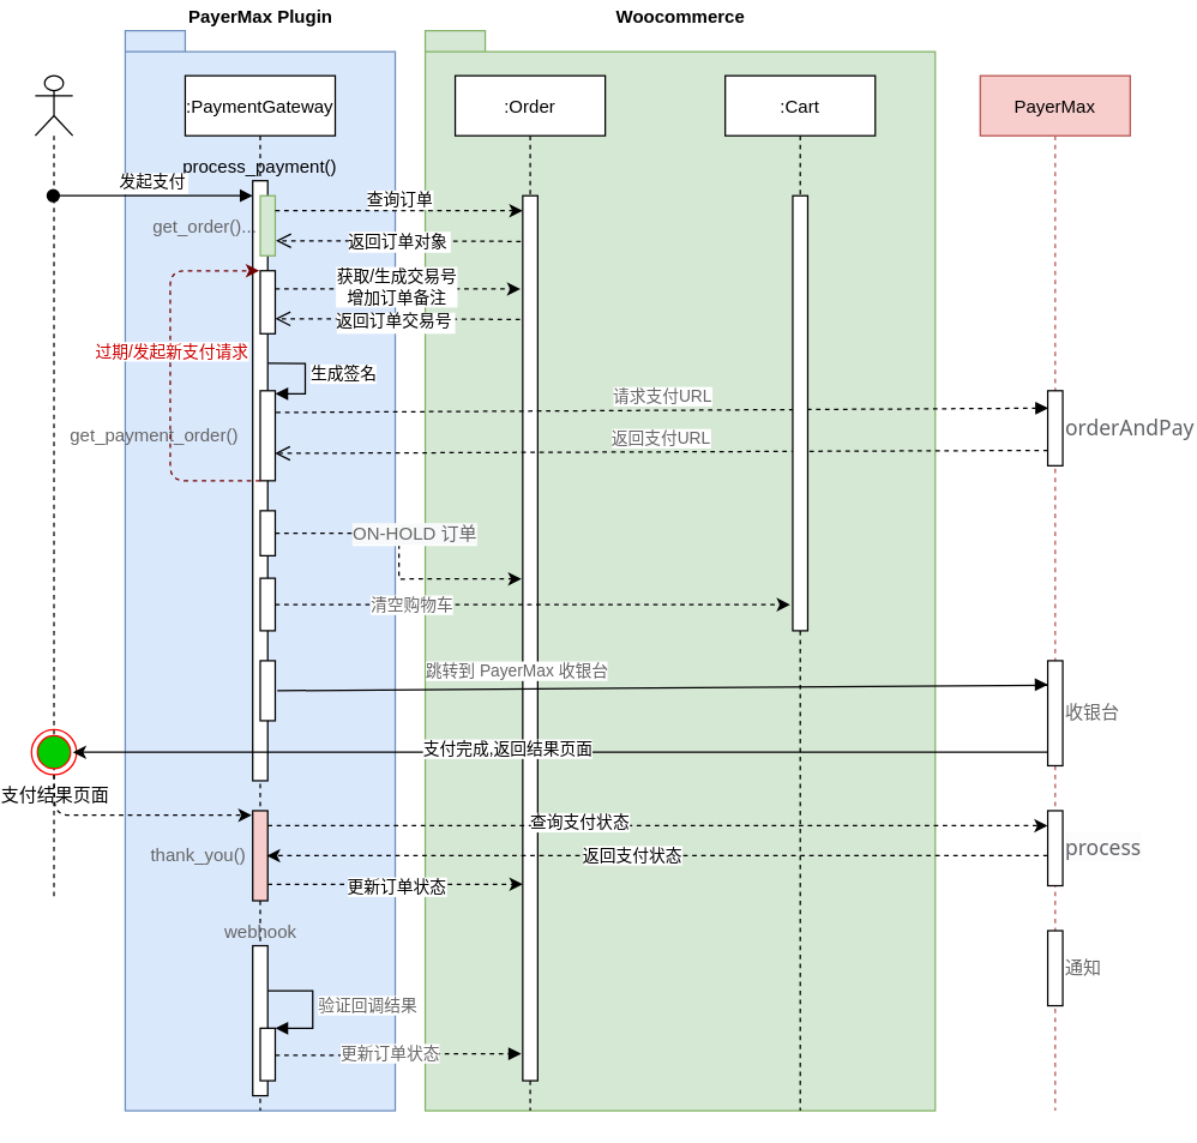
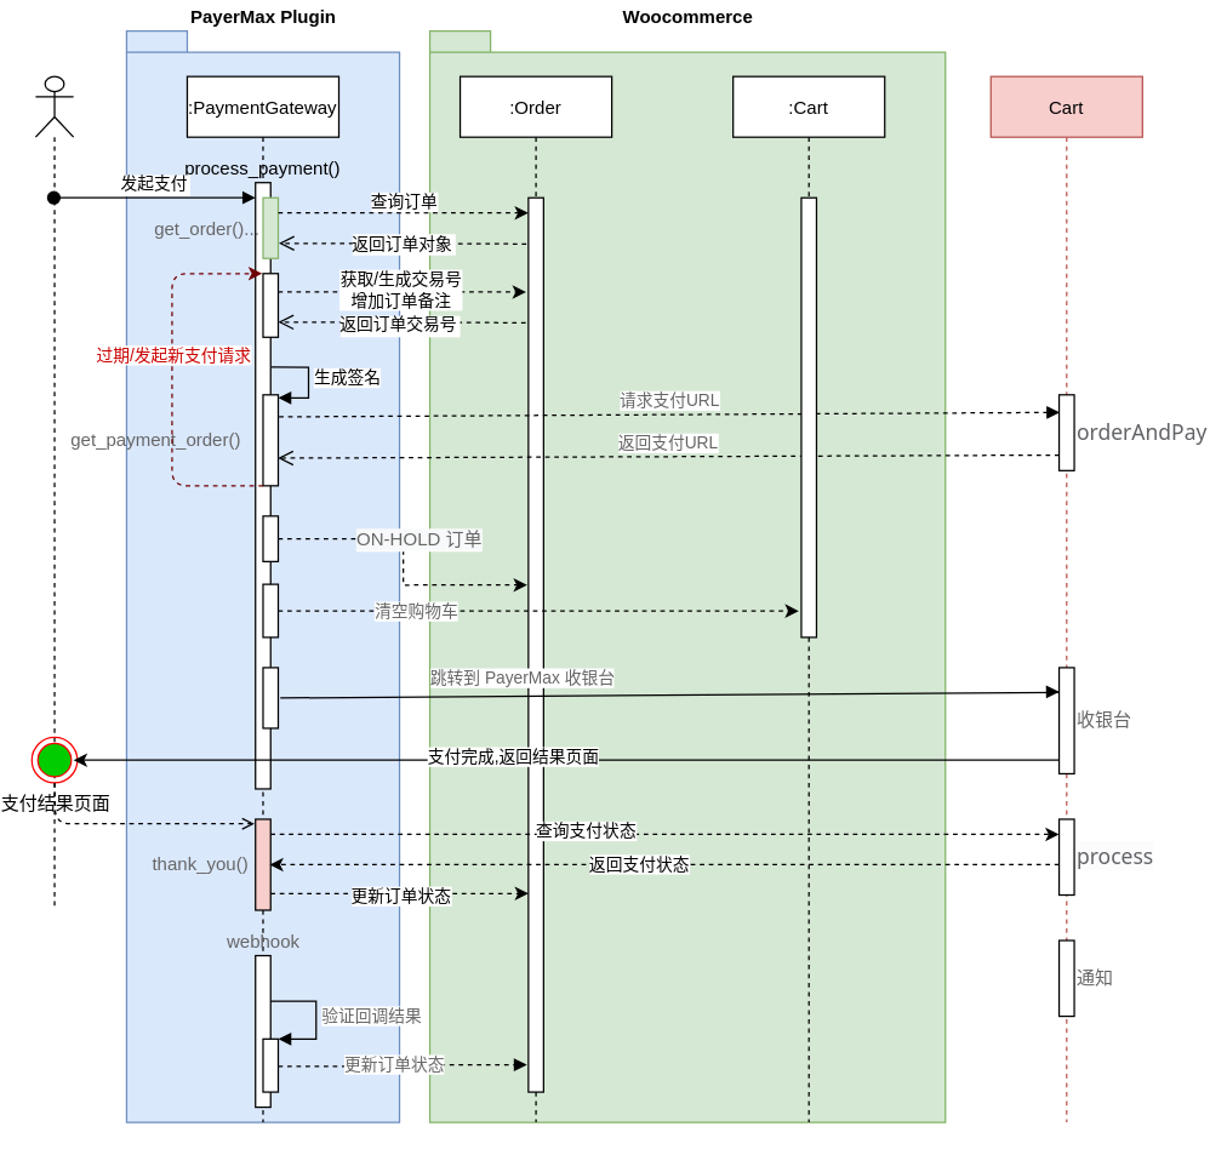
  <mxCell id="0" />
  <mxCell id="1" parent="0" />
  <mxCell id="2" value="PayerMax Plugin" style="shape=folder;fontStyle=1;spacingTop=10;tabWidth=40;tabHeight=14;tabPosition=left;html=1;labelPosition=center;verticalLabelPosition=top;align=center;verticalAlign=bottom;fillColor=#dae8fc;strokeColor=#6c8ebf;" parent="1" vertex="1"><mxGeometry x="83" y="20" width="180" height="720" as="geometry" /></mxCell>
  <mxCell id="3" value="Woocommerce" style="shape=folder;fontStyle=1;spacingTop=10;tabWidth=40;tabHeight=14;tabPosition=left;html=1;labelPosition=center;verticalLabelPosition=top;align=center;verticalAlign=bottom;fillColor=#d5e8d4;strokeColor=#82b366;" parent="1" vertex="1"><mxGeometry x="283" y="20" width="340" height="720" as="geometry" /></mxCell>
  <mxCell id="4" value=":PaymentGateway" style="shape=umlLifeline;perimeter=lifelinePerimeter;container=1;collapsible=0;recursiveResize=0;rounded=0;shadow=0;strokeWidth=1;" parent="1" vertex="1"><mxGeometry x="123" y="50" width="100" height="690" as="geometry" /></mxCell>
  <mxCell id="5" value="process_payment()" style="points=[];perimeter=orthogonalPerimeter;rounded=0;shadow=0;strokeWidth=1;labelPosition=center;verticalLabelPosition=top;align=center;verticalAlign=bottom;" parent="4" vertex="1"><mxGeometry x="45" y="70" width="10" height="400" as="geometry" /></mxCell>
  <mxCell id="6" value="get_order()..." style="points=[];perimeter=orthogonalPerimeter;rounded=0;shadow=0;strokeWidth=1;labelPosition=left;verticalLabelPosition=middle;align=right;verticalAlign=middle;fillColor=#d5e8d4;strokeColor=#82b366;fontColor=#666666;" parent="4" vertex="1"><mxGeometry x="50" y="80" width="10" height="40" as="geometry" /></mxCell>
  <mxCell id="7" value="" style="html=1;points=[];perimeter=orthogonalPerimeter;fontColor=#00CC00;" parent="4" vertex="1"><mxGeometry x="50" y="130" width="10" height="42" as="geometry" /></mxCell>
  <mxCell id="8" value="get_payment_order()&amp;nbsp; &amp;nbsp;&amp;nbsp;" style="html=1;points=[];perimeter=orthogonalPerimeter;fontColor=#666666;labelPosition=left;verticalLabelPosition=middle;align=right;verticalAlign=middle;" parent="4" vertex="1"><mxGeometry x="50" y="210" width="10" height="60" as="geometry" /></mxCell>
  <mxCell id="9" value="" style="html=1;points=[];perimeter=orthogonalPerimeter;fontColor=#666666;labelPosition=left;verticalLabelPosition=middle;align=right;verticalAlign=middle;" parent="4" vertex="1"><mxGeometry x="50" y="290" width="10" height="30" as="geometry" /></mxCell>
  <mxCell id="10" value="" style="html=1;points=[];perimeter=orthogonalPerimeter;fontColor=#666666;labelPosition=left;verticalLabelPosition=middle;align=right;verticalAlign=middle;" parent="4" vertex="1"><mxGeometry x="50" y="335" width="10" height="35" as="geometry" /></mxCell>
  <mxCell id="11" value="" style="html=1;points=[];perimeter=orthogonalPerimeter;fontColor=#666666;" parent="4" vertex="1"><mxGeometry x="50" y="390" width="10" height="40" as="geometry" /></mxCell>
  <mxCell id="12" value="webhook" style="html=1;points=[];perimeter=orthogonalPerimeter;fontColor=#666666;labelPosition=center;verticalLabelPosition=top;align=center;verticalAlign=bottom;" parent="4" vertex="1"><mxGeometry x="45" y="580" width="10" height="100" as="geometry" /></mxCell>
  <mxCell id="13" value="" style="html=1;points=[];perimeter=orthogonalPerimeter;fontColor=#666666;" parent="4" vertex="1"><mxGeometry x="50" y="635" width="10" height="35" as="geometry" /></mxCell>
  <mxCell id="14" value="验证回调结果" style="edgeStyle=orthogonalEdgeStyle;html=1;align=left;spacingLeft=2;endArrow=block;rounded=0;entryX=1;entryY=0;fontColor=#666666;" parent="4" target="13" edge="1"><mxGeometry relative="1" as="geometry"><mxPoint x="55" y="610" as="sourcePoint" /><Array as="points"><mxPoint x="85" y="610" /></Array></mxGeometry></mxCell>
  <mxCell id="15" value="生成签名" style="edgeStyle=orthogonalEdgeStyle;html=1;align=left;spacingLeft=2;endArrow=block;rounded=0;entryX=1;entryY=0;exitX=1.033;exitY=0.315;exitDx=0;exitDy=0;exitPerimeter=0;" parent="4" edge="1"><mxGeometry relative="1" as="geometry"><mxPoint x="55.33" y="191.75" as="sourcePoint" /><mxPoint x="60" y="212" as="targetPoint" /><Array as="points"><mxPoint x="80" y="192" /><mxPoint x="80" y="212" /></Array></mxGeometry></mxCell>
  <mxCell id="16" style="edgeStyle=none;html=1;entryX=-0.059;entryY=0.001;entryDx=0;entryDy=0;entryPerimeter=0;fontColor=#CC0000;rounded=1;dashed=1;fillColor=#a20025;strokeColor=#6F0000;" parent="4" source="8" target="7" edge="1"><mxGeometry relative="1" as="geometry"><Array as="points"><mxPoint x="-10" y="270" /><mxPoint x="-10" y="210" /><mxPoint x="-10" y="130" /></Array></mxGeometry></mxCell>
  <mxCell id="17" value="过期/发起新支付请求" style="edgeLabel;html=1;align=center;verticalAlign=middle;resizable=0;points=[];fontColor=#CC0000;" parent="16" vertex="1" connectable="0"><mxGeometry x="0.134" relative="1" as="geometry"><mxPoint as="offset" /></mxGeometry></mxCell>
  <mxCell id="18" value="更新订单状态" style="edgeStyle=orthogonalEdgeStyle;html=1;align=left;spacingLeft=2;endArrow=block;rounded=0;fontColor=#666666;dashed=1;" parent="4" edge="1"><mxGeometry x="-120" y="-7" as="geometry"><mxPoint x="60" y="653" as="sourcePoint" /><mxPoint x="-42" y="-1" as="offset" /><Array as="points"><mxPoint x="143" y="653" /><mxPoint x="143" y="652" /></Array><mxPoint x="224" y="652" as="targetPoint" /></mxGeometry></mxCell>
  <mxCell id="19" value="thank_you()&amp;nbsp;" style="html=1;points=[];perimeter=orthogonalPerimeter;fontColor=#666666;labelPosition=left;verticalLabelPosition=middle;align=right;verticalAlign=middle;fillColor=#f8cecc;" vertex="1" parent="4"><mxGeometry x="45" y="490" width="10" height="60" as="geometry" /></mxCell>
  <mxCell id="20" value=":Order" style="shape=umlLifeline;perimeter=lifelinePerimeter;container=1;collapsible=0;recursiveResize=0;rounded=0;shadow=0;strokeWidth=1;" parent="1" vertex="1"><mxGeometry x="303" y="50" width="100" height="690" as="geometry" /></mxCell>
  <mxCell id="21" value="" style="points=[];perimeter=orthogonalPerimeter;rounded=0;shadow=0;strokeWidth=1;" parent="20" vertex="1"><mxGeometry x="45" y="80" width="10" height="590" as="geometry" /></mxCell>
  <mxCell id="22" value="返回订单对象" style="verticalAlign=middle;endArrow=open;dashed=1;endSize=8;shadow=0;strokeWidth=1;entryX=1.043;entryY=0.718;entryDx=0;entryDy=0;entryPerimeter=0;exitX=-0.135;exitY=0.068;exitDx=0;exitDy=0;exitPerimeter=0;labelPosition=center;verticalLabelPosition=middle;align=center;" parent="1" edge="1"><mxGeometry x="180.43" y="190" as="geometry"><mxPoint x="183.43" y="160" as="targetPoint" /><mxPoint x="346.65" y="160.44" as="sourcePoint" /><mxPoint as="offset" /></mxGeometry></mxCell>
  <mxCell id="23" value="" style="shape=umlLifeline;participant=umlActor;perimeter=lifelinePerimeter;whiteSpace=wrap;html=1;container=1;collapsible=0;recursiveResize=0;verticalAlign=top;spacingTop=36;outlineConnect=0;" parent="1" vertex="1"><mxGeometry x="23" y="50" width="25" height="550" as="geometry" /></mxCell>
  <mxCell id="24" value="支付结果页面" style="ellipse;html=1;shape=endState;strokeColor=#ff0000;fillColor=#00CC00;labelPosition=center;verticalLabelPosition=bottom;align=center;verticalAlign=top;" parent="23" vertex="1"><mxGeometry x="-2.5" y="436" width="30" height="30" as="geometry" /></mxCell>
  <mxCell id="25" value="发起支付" style="verticalAlign=bottom;startArrow=oval;endArrow=block;startSize=8;shadow=0;strokeWidth=1;" parent="1" source="23" target="5" edge="1"><mxGeometry x="29.5" y="160" as="geometry"><mxPoint x="83" y="120" as="sourcePoint" /><Array as="points"><mxPoint x="103" y="130" /></Array></mxGeometry></mxCell>
  <mxCell id="26" style="edgeStyle=orthogonalEdgeStyle;rounded=0;orthogonalLoop=1;jettySize=auto;html=1;dashed=1;" parent="1" edge="1"><mxGeometry x="180" y="170" as="geometry"><mxPoint x="183" y="140" as="sourcePoint" /><mxPoint x="348" y="140" as="targetPoint" /><Array as="points"><mxPoint x="183" y="140" /><mxPoint x="348" y="140" /></Array></mxGeometry></mxCell>
  <mxCell id="27" value="查询订单" style="edgeLabel;html=1;align=center;verticalAlign=middle;resizable=0;points=[];" parent="26" vertex="1" connectable="0"><mxGeometry x="-0.154" relative="1" as="geometry"><mxPoint x="12" y="-8" as="offset" /></mxGeometry></mxCell>
- <mxCell id="28" value="PayerMax" style="shape=umlLifeline;perimeter=lifelinePerimeter;container=1;collapsible=0;recursiveResize=0;rounded=0;shadow=0;strokeWidth=1;fillColor=#f8cecc;strokeColor=#b85450;" parent="1" vertex="1"><mxGeometry x="653" y="50" width="100" height="690" as="geometry" /></mxCell>
+ <mxCell id="28" value="Cart" style="shape=umlLifeline;perimeter=lifelinePerimeter;container=1;collapsible=0;recursiveResize=0;rounded=0;shadow=0;strokeWidth=1;fillColor=#f8cecc;strokeColor=#b85450;" parent="1" vertex="1"><mxGeometry x="653" y="50" width="100" height="690" as="geometry" /></mxCell>
  <mxCell id="29" value="&lt;span style=&quot;color: rgb(96, 98, 102); font-family: &amp;quot;Segoe UI&amp;quot;, &amp;quot;Helvetica Neue&amp;quot;, Helvetica, Arial, &amp;quot;sans-serif&amp;quot;, &amp;quot;PingFang SC&amp;quot;, &amp;quot;Hiragino Sans GB&amp;quot;, &amp;quot;Microsoft YaHe&amp;quot;; font-size: 14px; text-align: left; background-color: rgb(255, 255, 255);&quot;&gt;orderAndPay&lt;/span&gt;" style="html=1;points=[];perimeter=orthogonalPerimeter;fontColor=#666666;labelPosition=right;verticalLabelPosition=middle;align=left;verticalAlign=middle;" parent="28" vertex="1"><mxGeometry x="45" y="210" width="10" height="50" as="geometry" /></mxCell>
  <mxCell id="30" value="通知" style="html=1;points=[];perimeter=orthogonalPerimeter;fontColor=#666666;labelPosition=right;verticalLabelPosition=middle;align=left;verticalAlign=middle;" parent="28" vertex="1"><mxGeometry x="45" y="570" width="10" height="50" as="geometry" /></mxCell>
  <mxCell id="31" value="收银台" style="html=1;points=[];perimeter=orthogonalPerimeter;fontColor=#666666;labelPosition=right;verticalLabelPosition=middle;align=left;verticalAlign=middle;" parent="28" vertex="1"><mxGeometry x="45" y="390" width="10" height="70" as="geometry" /></mxCell>
  <mxCell id="32" value="&lt;span style=&quot;color: rgb(96 , 98 , 102) ; font-family: &amp;#34;segoe ui&amp;#34; , &amp;#34;helvetica neue&amp;#34; , &amp;#34;helvetica&amp;#34; , &amp;#34;arial&amp;#34; , &amp;#34;sans-serif&amp;#34; , &amp;#34;pingfang sc&amp;#34; , &amp;#34;hiragino sans gb&amp;#34; , &amp;#34;microsoft yahe&amp;#34; ; font-size: 14px ; background-color: rgba(192 , 196 , 204 , 0.05)&quot;&gt;process&lt;/span&gt;" style="html=1;points=[];perimeter=orthogonalPerimeter;fontColor=#666666;labelPosition=right;verticalLabelPosition=middle;align=left;verticalAlign=middle;" vertex="1" parent="28"><mxGeometry x="45" y="490" width="10" height="50" as="geometry" /></mxCell>
  <mxCell id="33" value="请求支付URL" style="html=1;verticalAlign=bottom;endArrow=block;entryX=0.033;entryY=0.232;rounded=0;fontColor=#666666;exitX=1.053;exitY=0.242;exitDx=0;exitDy=0;exitPerimeter=0;entryDx=0;entryDy=0;entryPerimeter=0;dashed=1;" parent="1" source="8" target="29" edge="1"><mxGeometry x="180.53" y="329.36" as="geometry"><mxPoint x="172.731" y="302" as="sourcePoint" /><mxPoint x="538" y="302" as="targetPoint" /></mxGeometry></mxCell>
  <mxCell id="34" value="返回支付URL" style="html=1;verticalAlign=bottom;endArrow=open;dashed=1;endSize=8;exitX=0.01;exitY=0.795;rounded=0;fontColor=#666666;entryX=0.975;entryY=0.696;entryDx=0;entryDy=0;entryPerimeter=0;exitDx=0;exitDy=0;exitPerimeter=0;" parent="1" source="29" target="8" edge="1"><mxGeometry x="178.6" y="357.2" as="geometry"><mxPoint x="468" y="366" as="targetPoint" /></mxGeometry></mxCell>
  <mxCell id="35" style="edgeStyle=orthogonalEdgeStyle;rounded=0;orthogonalLoop=1;jettySize=auto;html=1;entryX=-0.078;entryY=0.433;entryDx=0;entryDy=0;entryPerimeter=0;fontColor=#666666;dashed=1;" parent="1" source="9" target="21" edge="1"><mxGeometry x="180" y="424.96" as="geometry"><Array as="points" /></mxGeometry></mxCell>
  <mxCell id="36" value="&lt;span style=&quot;font-size: 12px; text-align: right; background-color: rgb(248, 249, 250);&quot;&gt;ON-HOLD 订单&lt;/span&gt;" style="edgeLabel;html=1;align=center;verticalAlign=middle;resizable=0;points=[];fontColor=#666666;" parent="35" connectable="0" vertex="1"><mxGeometry x="-0.208" y="1" relative="1" as="geometry"><mxPoint x="15" y="1" as="offset" /></mxGeometry></mxCell>
  <mxCell id="37" value=":Cart" style="shape=umlLifeline;perimeter=lifelinePerimeter;container=1;collapsible=0;recursiveResize=0;rounded=0;shadow=0;strokeWidth=1;" parent="1" vertex="1"><mxGeometry x="483" y="50" width="100" height="690" as="geometry" /></mxCell>
  <mxCell id="38" value="" style="points=[];perimeter=orthogonalPerimeter;rounded=0;shadow=0;strokeWidth=1;" parent="37" vertex="1"><mxGeometry x="45" y="80" width="10" height="290" as="geometry" /></mxCell>
  <mxCell id="39" style="edgeStyle=orthogonalEdgeStyle;rounded=0;orthogonalLoop=1;jettySize=auto;html=1;entryX=-0.171;entryY=0.94;entryDx=0;entryDy=0;entryPerimeter=0;fontColor=#666666;dashed=1;" parent="1" source="10" target="38" edge="1"><mxGeometry x="180" y="484.8" as="geometry"><Array as="points" /></mxGeometry></mxCell>
  <mxCell id="40" value="清空购物车" style="edgeLabel;html=1;align=center;verticalAlign=middle;resizable=0;points=[];fontColor=#666666;" parent="39" connectable="0" vertex="1"><mxGeometry x="-0.837" y="1" relative="1" as="geometry"><mxPoint x="62" y="1" as="offset" /></mxGeometry></mxCell>
  <mxCell id="41" value="跳转到 PayerMax 收银台" style="html=1;verticalAlign=bottom;startArrow=none;endArrow=block;startSize=8;rounded=0;fontColor=#666666;startFill=0;entryX=0;entryY=0.228;entryDx=0;entryDy=0;entryPerimeter=0;" parent="1" edge="1" target="31"><mxGeometry as="geometry"><mxPoint x="693" y="456" as="sourcePoint" /><mxPoint x="698" y="460" as="targetPoint" /><mxPoint x="-352" as="offset" /></mxGeometry></mxCell>
  <mxCell id="42" style="edgeStyle=orthogonalEdgeStyle;rounded=0;orthogonalLoop=1;jettySize=auto;html=1;" parent="1" edge="1"><mxGeometry x="45" y="611" as="geometry"><Array as="points"><mxPoint x="643" y="501" /><mxPoint x="48" y="501" /></Array><mxPoint x="48" y="501" as="targetPoint" /><mxPoint x="698" y="501" as="sourcePoint" /></mxGeometry></mxCell>
  <mxCell id="43" value="支付完成,返回结果页面" style="edgeLabel;html=1;align=center;verticalAlign=middle;resizable=0;points=[];" parent="42" vertex="1" connectable="0"><mxGeometry x="0.11" y="-3" relative="1" as="geometry"><mxPoint as="offset" /></mxGeometry></mxCell>
  <mxCell id="44" style="edgeStyle=orthogonalEdgeStyle;rounded=0;orthogonalLoop=1;jettySize=auto;html=1;entryX=-0.15;entryY=0.166;entryDx=0;entryDy=0;entryPerimeter=0;dashed=1;" parent="1" edge="1"><mxGeometry x="180" y="222" as="geometry"><mxPoint x="183" y="192" as="sourcePoint" /><mxPoint x="346.5" y="192.24" as="targetPoint" /><Array as="points"><mxPoint x="303" y="192" /><mxPoint x="303" y="192" /></Array></mxGeometry></mxCell>
  <mxCell id="45" value="获取/生成交易号&lt;br&gt;增加订单备注" style="edgeLabel;html=1;align=center;verticalAlign=middle;resizable=0;points=[];" parent="44" vertex="1" connectable="0"><mxGeometry x="-0.242" y="2" relative="1" as="geometry"><mxPoint x="18" as="offset" /></mxGeometry></mxCell>
  <mxCell id="46" value="返回订单交易号" style="verticalAlign=top;endArrow=open;dashed=1;endSize=8;shadow=0;strokeWidth=1;entryX=1.043;entryY=0.718;entryDx=0;entryDy=0;entryPerimeter=0;exitX=-0.135;exitY=0.068;exitDx=0;exitDy=0;exitPerimeter=0;labelPosition=center;verticalLabelPosition=bottom;align=center;" parent="1" edge="1"><mxGeometry as="geometry"><mxPoint x="183" y="212" as="targetPoint" /><mxPoint x="346.22" y="212.44" as="sourcePoint" /><mxPoint x="-2" y="-12" as="offset" /></mxGeometry></mxCell>
  <mxCell id="47" value="" style="html=1;verticalAlign=bottom;startArrow=none;endArrow=none;startSize=8;rounded=0;fontColor=#666666;exitX=1.138;exitY=0.211;exitDx=0;exitDy=0;exitPerimeter=0;startFill=0;entryX=0.035;entryY=0.233;entryDx=0;entryDy=0;entryPerimeter=0;" parent="1" target="31" edge="1"><mxGeometry x="181.38" y="490.0" as="geometry"><mxPoint x="184.38" y="460" as="sourcePoint" /><mxPoint x="698" y="460" as="targetPoint" /></mxGeometry></mxCell>
  <mxCell id="48" style="edgeStyle=none;rounded=1;html=1;dashed=1;fontColor=#000000;" edge="1" parent="1"><mxGeometry relative="1" as="geometry"><mxPoint x="178" y="550" as="sourcePoint" /><mxPoint x="698" y="550" as="targetPoint" /></mxGeometry></mxCell>
  <mxCell id="49" value="查询支付状态" style="edgeLabel;html=1;align=center;verticalAlign=middle;resizable=0;points=[];fontColor=#000000;" vertex="1" connectable="0" parent="48"><mxGeometry x="-0.204" y="3" relative="1" as="geometry"><mxPoint as="offset" /></mxGeometry></mxCell>
  <mxCell id="50" style="edgeStyle=none;rounded=1;html=1;entryX=0.931;entryY=0.633;entryDx=0;entryDy=0;entryPerimeter=0;dashed=1;fontColor=#000000;" edge="1" parent="1"><mxGeometry relative="1" as="geometry"><mxPoint x="698" y="569.98" as="sourcePoint" /><mxPoint x="177.31" y="569.98" as="targetPoint" /></mxGeometry></mxCell>
  <mxCell id="51" value="返回支付状态" style="edgeLabel;html=1;align=center;verticalAlign=middle;resizable=0;points=[];fontColor=#000000;" vertex="1" connectable="0" parent="50"><mxGeometry x="0.069" relative="1" as="geometry"><mxPoint as="offset" /></mxGeometry></mxCell>
  <mxCell id="52" style="edgeStyle=none;rounded=1;html=1;entryX=0.008;entryY=0.778;entryDx=0;entryDy=0;entryPerimeter=0;dashed=1;fontColor=#000000;" edge="1" parent="1" source="19" target="21"><mxGeometry relative="1" as="geometry" /></mxCell>
  <mxCell id="53" value="更新订单状态" style="edgeLabel;html=1;align=center;verticalAlign=middle;resizable=0;points=[];fontColor=#000000;" vertex="1" connectable="0" parent="52"><mxGeometry x="-0.357" y="-1" relative="1" as="geometry"><mxPoint x="30" as="offset" /></mxGeometry></mxCell>
- <mxCell id="54" style="edgeStyle=none;rounded=1;html=1;entryX=-0.067;entryY=0.05;entryDx=0;entryDy=0;entryPerimeter=0;dashed=1;fontColor=#000000;" edge="1" parent="1" source="24" target="19"><mxGeometry relative="1" as="geometry"><Array as="points"><mxPoint x="36" y="543" /></Array></mxGeometry></mxCell>
+ <mxCell id="54" style="edgeStyle=none;rounded=1;html=1;entryX=-0.067;entryY=0.05;entryDx=0;entryDy=0;entryPerimeter=0;dashed=1;fontColor=#000000;endArrow=open;" edge="1" parent="1" source="24" target="19"><mxGeometry relative="1" as="geometry"><Array as="points"><mxPoint x="36" y="543" /></Array></mxGeometry></mxCell>
